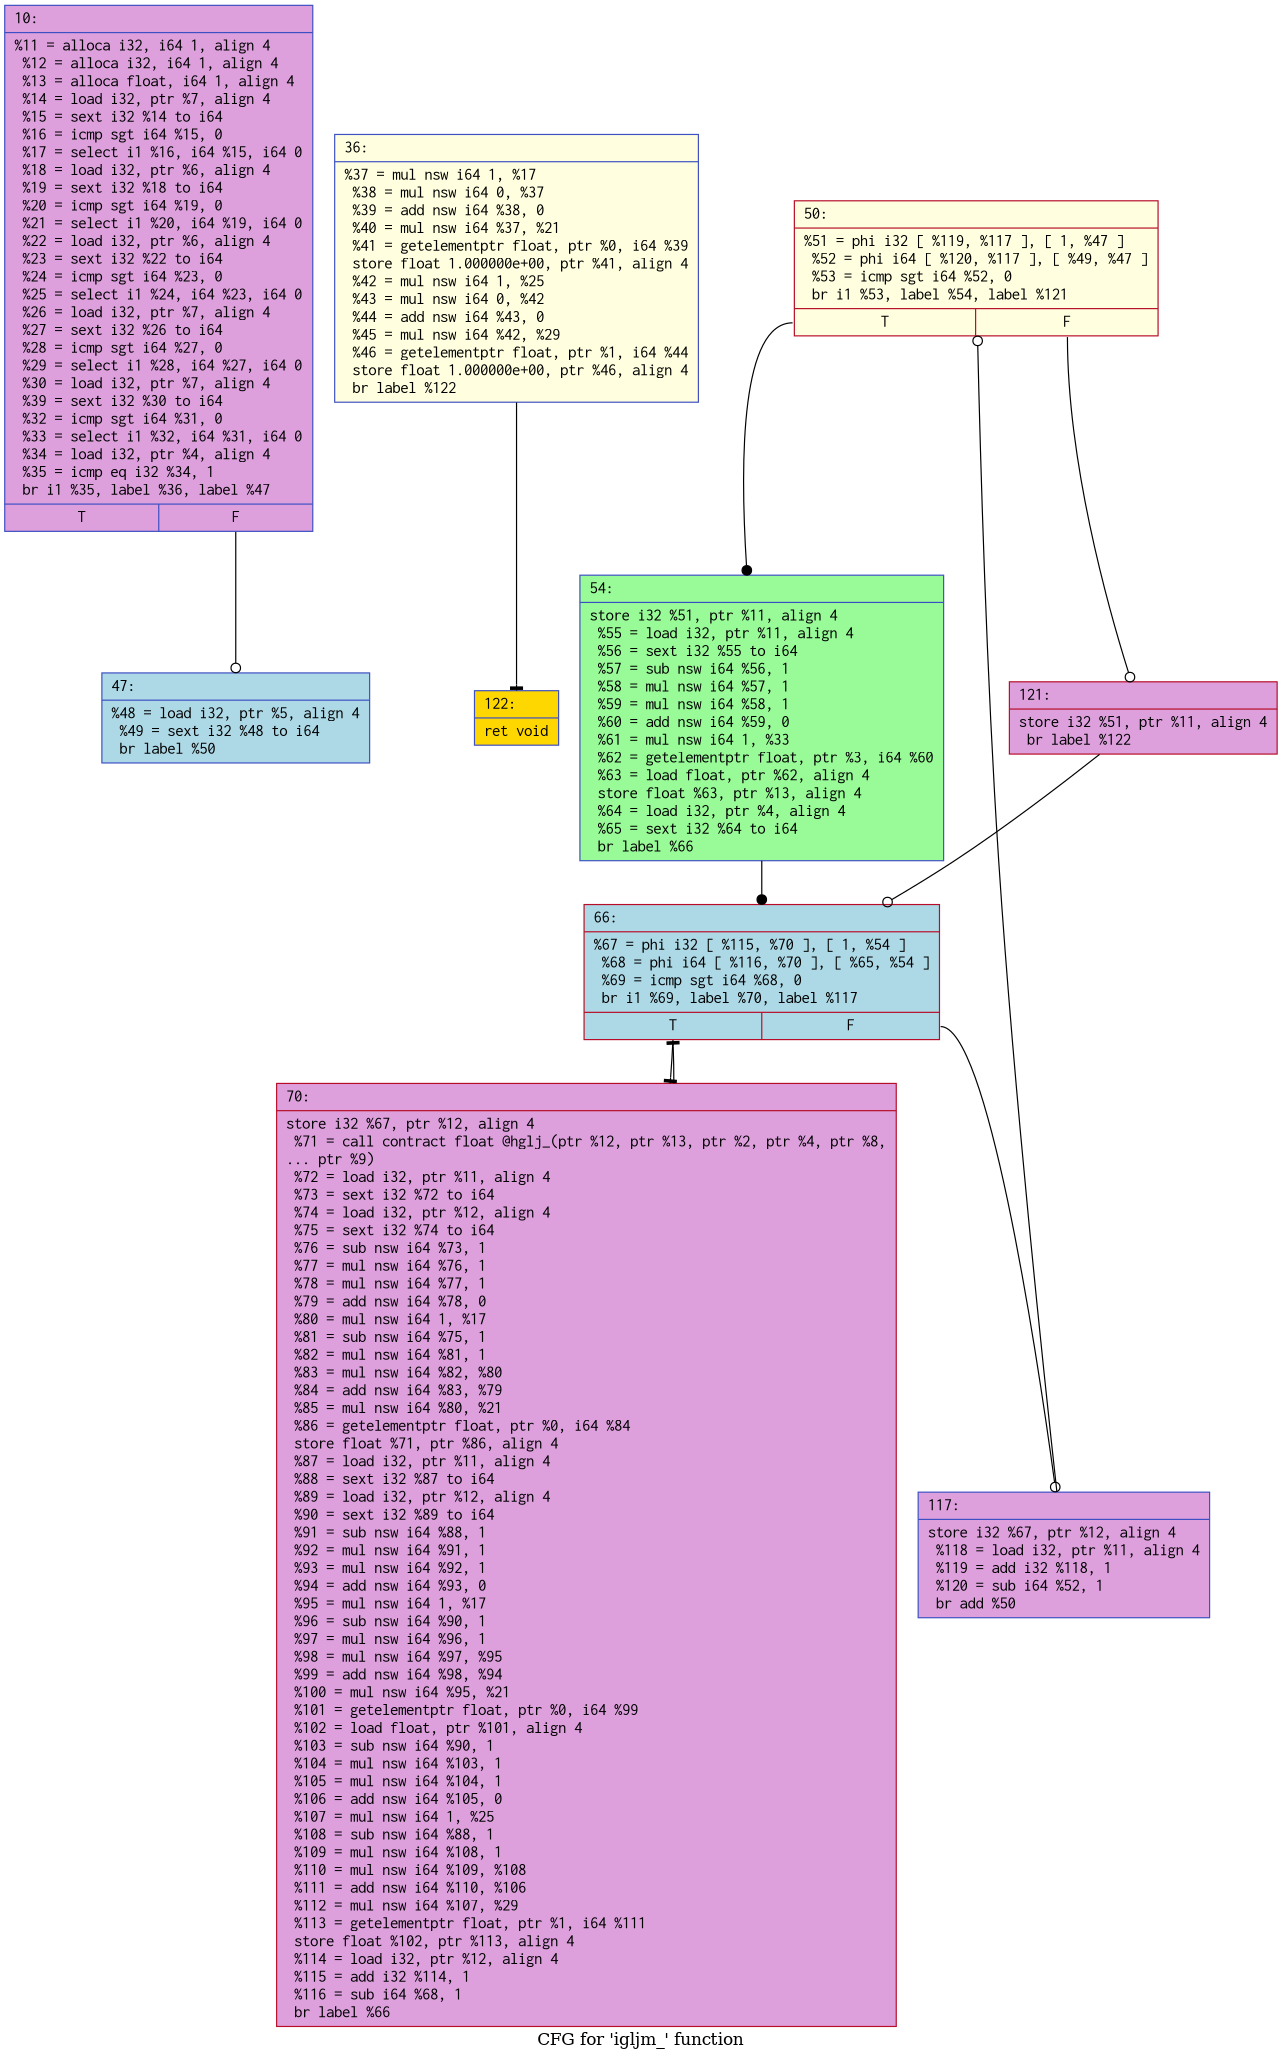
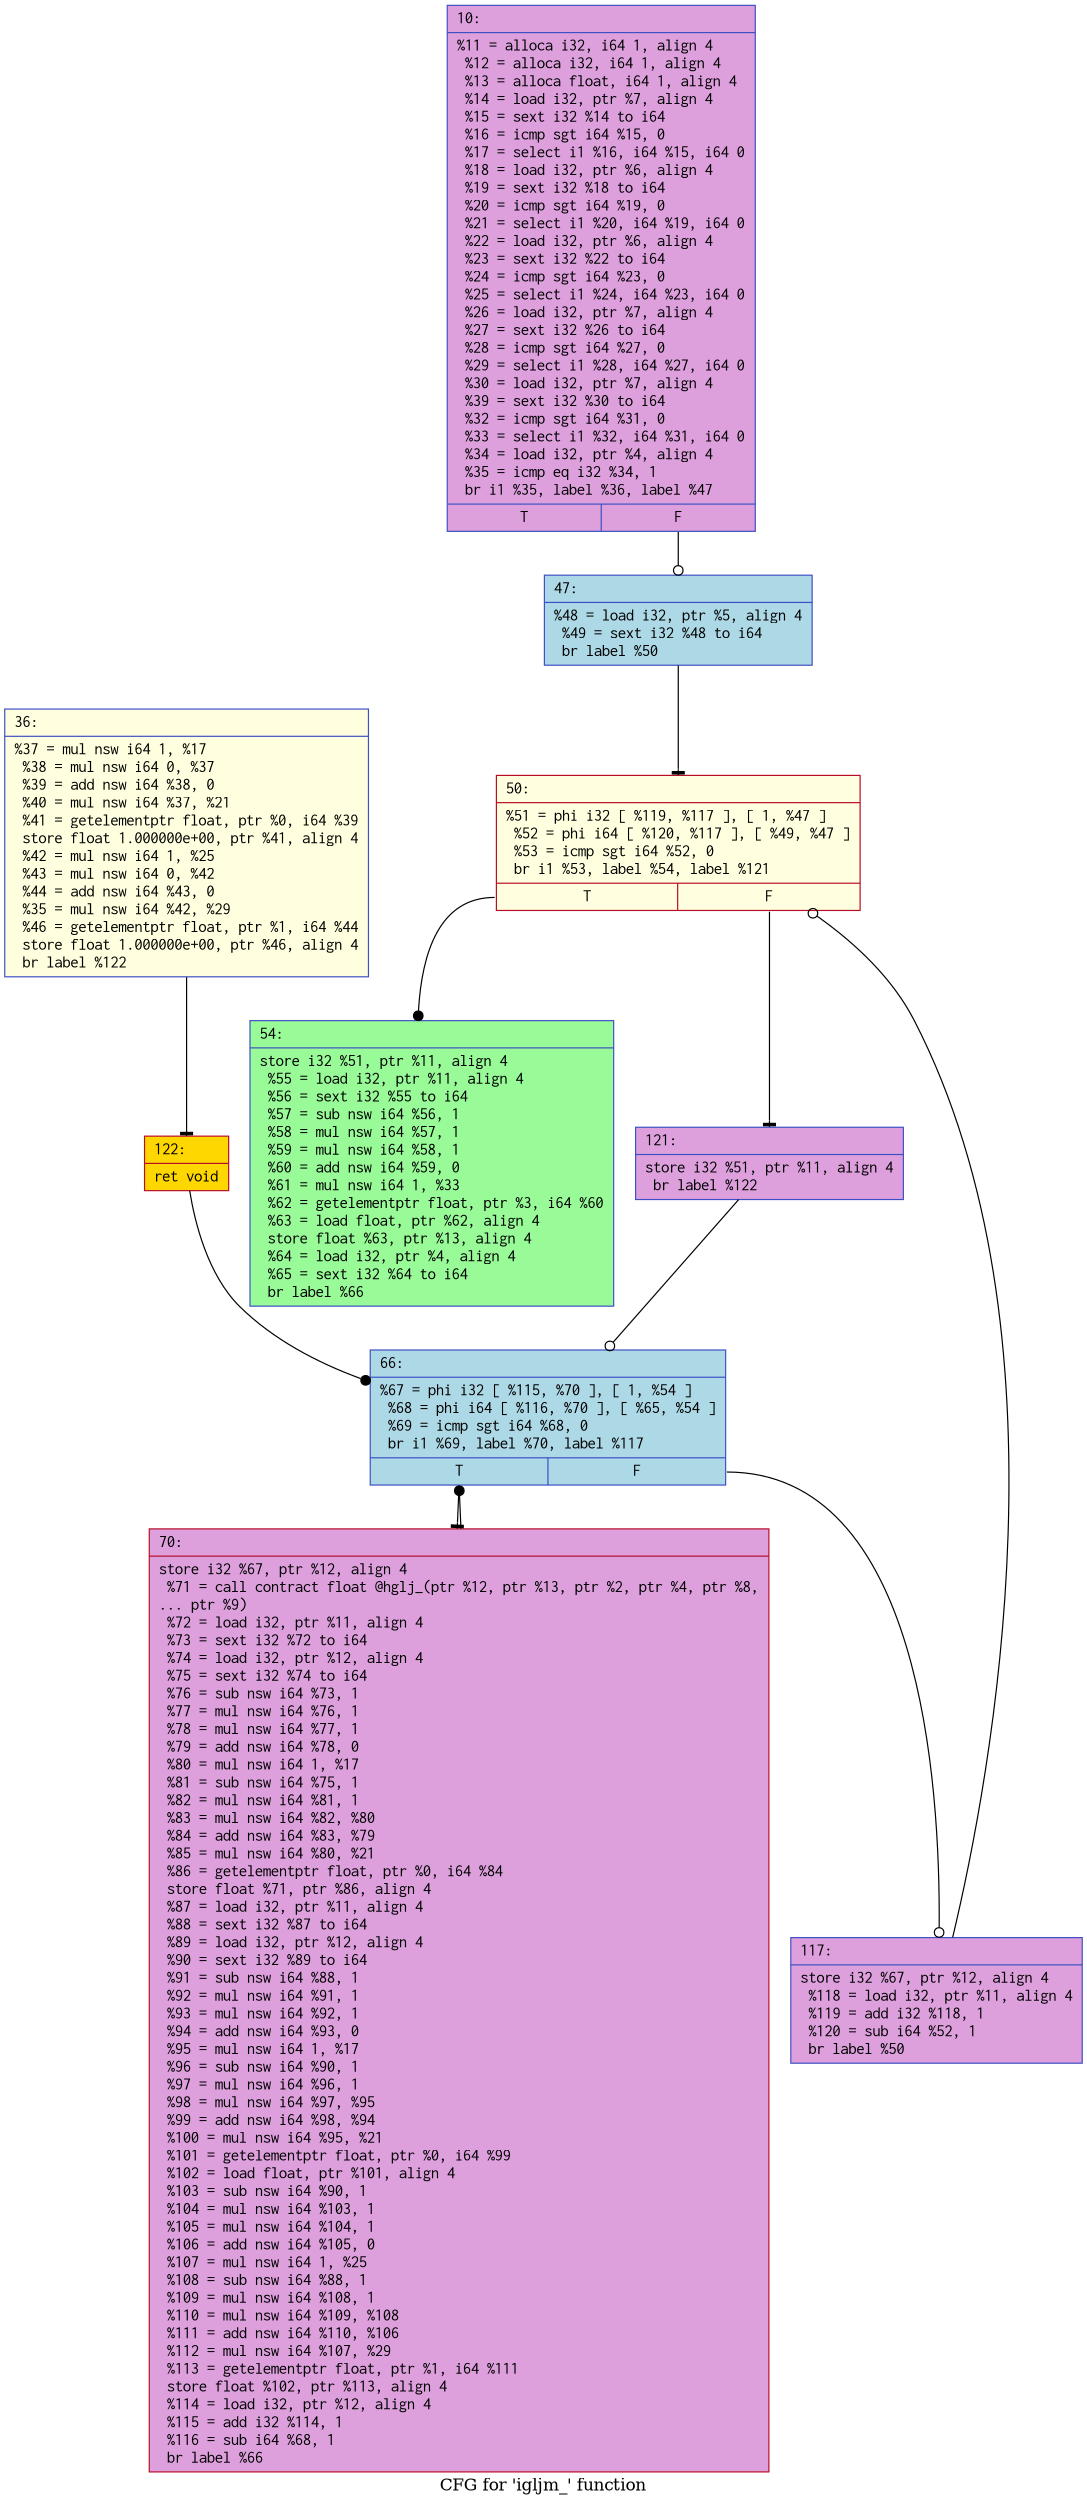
  digraph {
    label="CFG for 'igljm_' function"
    node [color="#3d50c3ff" fillcolor=plum fontname=Courier shape=record style=filled]
    edge [arrowhead=odot]
    n1 [label="{10:\l|  %11 = alloca i32, i64 1, align 4\l  %12 = alloca i32, i64 1, align 4\l  %13 = alloca float, i64 1, align 4\l  %14 = load i32, ptr %7, align 4\l  %15 = sext i32 %14 to i64\l  %16 = icmp sgt i64 %15, 0\l  %17 = select i1 %16, i64 %15, i64 0\l  %18 = load i32, ptr %6, align 4\l  %19 = sext i32 %18 to i64\l  %20 = icmp sgt i64 %19, 0\l  %21 = select i1 %20, i64 %19, i64 0\l  %22 = load i32, ptr %6, align 4\l  %23 = sext i32 %22 to i64\l  %24 = icmp sgt i64 %23, 0\l  %25 = select i1 %24, i64 %23, i64 0\l  %26 = load i32, ptr %7, align 4\l  %27 = sext i32 %26 to i64\l  %28 = icmp sgt i64 %27, 0\l  %29 = select i1 %28, i64 %27, i64 0\l  %30 = load i32, ptr %7, align 4\l  %39 = sext i32 %30 to i64\l  %32 = icmp sgt i64 %31, 0\l  %33 = select i1 %32, i64 %31, i64 0\l  %34 = load i32, ptr %4, align 4\l  %35 = icmp eq i32 %34, 1\l  br i1 %35, label %36, label %47\l|{<s0>T|<s1>F}}"]
    n2 [fillcolor=lightblue label="{47:\l|  %48 = load i32, ptr %5, align 4\l  %49 = sext i32 %48 to i64\l  br label %50\l}"]
-   n3 [fillcolor=lightyellow label="{36:\l|  %37 = mul nsw i64 1, %17\l  %38 = mul nsw i64 0, %37\l  %39 = add nsw i64 %38, 0\l  %40 = mul nsw i64 %37, %21\l  %41 = getelementptr float, ptr %0, i64 %39\l  store float 1.000000e+00, ptr %41, align 4\l  %42 = mul nsw i64 1, %25\l  %43 = mul nsw i64 0, %42\l  %44 = add nsw i64 %43, 0\l  %45 = mul nsw i64 %42, %29\l  %46 = getelementptr float, ptr %1, i64 %44\l  store float 1.000000e+00, ptr %46, align 4\l  br label %122\l}"]
-   n4 [fillcolor=gold label="{122:\l|  ret void\l}"]
+   n3 [fillcolor=lightyellow label="{36:\l|  %37 = mul nsw i64 1, %17\l  %38 = mul nsw i64 0, %37\l  %39 = add nsw i64 %38, 0\l  %40 = mul nsw i64 %37, %21\l  %41 = getelementptr float, ptr %0, i64 %39\l  store float 1.000000e+00, ptr %41, align 4\l  %42 = mul nsw i64 1, %25\l  %43 = mul nsw i64 0, %42\l  %44 = add nsw i64 %43, 0\l  %35 = mul nsw i64 %42, %29\l  %46 = getelementptr float, ptr %1, i64 %44\l  store float 1.000000e+00, ptr %46, align 4\l  br label %122\l}"]
+   n4 [color="#b70d28ff" fillcolor=gold label="{122:\l|  ret void\l}"]
    n5 [color="#b70d28ff" fillcolor=lightyellow label="{50:\l|  %51 = phi i32 [ %119, %117 ], [ 1, %47 ]\l  %52 = phi i64 [ %120, %117 ], [ %49, %47 ]\l  %53 = icmp sgt i64 %52, 0\l  br i1 %53, label %54, label %121\l|{<s0>T|<s1>F}}"]
    n6 [fillcolor=palegreen label="{54:\l|  store i32 %51, ptr %11, align 4\l  %55 = load i32, ptr %11, align 4\l  %56 = sext i32 %55 to i64\l  %57 = sub nsw i64 %56, 1\l  %58 = mul nsw i64 %57, 1\l  %59 = mul nsw i64 %58, 1\l  %60 = add nsw i64 %59, 0\l  %61 = mul nsw i64 1, %33\l  %62 = getelementptr float, ptr %3, i64 %60\l  %63 = load float, ptr %62, align 4\l  store float %63, ptr %13, align 4\l  %64 = load i32, ptr %4, align 4\l  %65 = sext i32 %64 to i64\l  br label %66\l}"]
-   n7 [color="#b70d28ff" label="{121:\l|  store i32 %51, ptr %11, align 4\l  br label %122\l}"]
-   n8 [color="#b70d28ff" fillcolor=lightblue label="{66:\l|  %67 = phi i32 [ %115, %70 ], [ 1, %54 ]\l  %68 = phi i64 [ %116, %70 ], [ %65, %54 ]\l  %69 = icmp sgt i64 %68, 0\l  br i1 %69, label %70, label %117\l|{<s0>T|<s1>F}}"]
+   n7 [label="{121:\l|  store i32 %51, ptr %11, align 4\l  br label %122\l}"]
+   n8 [fillcolor=lightblue label="{66:\l|  %67 = phi i32 [ %115, %70 ], [ 1, %54 ]\l  %68 = phi i64 [ %116, %70 ], [ %65, %54 ]\l  %69 = icmp sgt i64 %68, 0\l  br i1 %69, label %70, label %117\l|{<s0>T|<s1>F}}"]
    n9 [color="#b70d28ff" label="{70:\l|  store i32 %67, ptr %12, align 4\l  %71 = call contract float @hglj_(ptr %12, ptr %13, ptr %2, ptr %4, ptr %8,\l... ptr %9)\l  %72 = load i32, ptr %11, align 4\l  %73 = sext i32 %72 to i64\l  %74 = load i32, ptr %12, align 4\l  %75 = sext i32 %74 to i64\l  %76 = sub nsw i64 %73, 1\l  %77 = mul nsw i64 %76, 1\l  %78 = mul nsw i64 %77, 1\l  %79 = add nsw i64 %78, 0\l  %80 = mul nsw i64 1, %17\l  %81 = sub nsw i64 %75, 1\l  %82 = mul nsw i64 %81, 1\l  %83 = mul nsw i64 %82, %80\l  %84 = add nsw i64 %83, %79\l  %85 = mul nsw i64 %80, %21\l  %86 = getelementptr float, ptr %0, i64 %84\l  store float %71, ptr %86, align 4\l  %87 = load i32, ptr %11, align 4\l  %88 = sext i32 %87 to i64\l  %89 = load i32, ptr %12, align 4\l  %90 = sext i32 %89 to i64\l  %91 = sub nsw i64 %88, 1\l  %92 = mul nsw i64 %91, 1\l  %93 = mul nsw i64 %92, 1\l  %94 = add nsw i64 %93, 0\l  %95 = mul nsw i64 1, %17\l  %96 = sub nsw i64 %90, 1\l  %97 = mul nsw i64 %96, 1\l  %98 = mul nsw i64 %97, %95\l  %99 = add nsw i64 %98, %94\l  %100 = mul nsw i64 %95, %21\l  %101 = getelementptr float, ptr %0, i64 %99\l  %102 = load float, ptr %101, align 4\l  %103 = sub nsw i64 %90, 1\l  %104 = mul nsw i64 %103, 1\l  %105 = mul nsw i64 %104, 1\l  %106 = add nsw i64 %105, 0\l  %107 = mul nsw i64 1, %25\l  %108 = sub nsw i64 %88, 1\l  %109 = mul nsw i64 %108, 1\l  %110 = mul nsw i64 %109, %108\l  %111 = add nsw i64 %110, %106\l  %112 = mul nsw i64 %107, %29\l  %113 = getelementptr float, ptr %1, i64 %111\l  store float %102, ptr %113, align 4\l  %114 = load i32, ptr %12, align 4\l  %115 = add i32 %114, 1\l  %116 = sub i64 %68, 1\l  br label %66\l}"]
-   n10 [label="{117:\l|  store i32 %67, ptr %12, align 4\l  %118 = load i32, ptr %11, align 4\l  %119 = add i32 %118, 1\l  %120 = sub i64 %52, 1\l  br add %50\l}"]
+   n10 [label="{117:\l|  store i32 %67, ptr %12, align 4\l  %118 = load i32, ptr %11, align 4\l  %119 = add i32 %118, 1\l  %120 = sub i64 %52, 1\l  br label %50\l}"]
    n1 -> n2 [tailport=s1]
+   n2 -> n5 [arrowhead=tee]
    n3 -> n4 [arrowhead=tee]
    n5 -> n6 [arrowhead=dot tailport=s0]
-   n5 -> n7 [tailport=s1]
-   n6 -> n8 [arrowhead=dot]
+   n5 -> n7 [arrowhead=tee tailport=s1]
+   n4 -> n8 [arrowhead=dot]
    n7 -> n8
    n8 -> n9 [arrowhead=tee tailport=s0]
    n8 -> n10 [tailport=s1]
-   n9 -> n8 [arrowhead=tee]
+   n9 -> n8 [arrowhead=dot]
    n10 -> n5
  }
